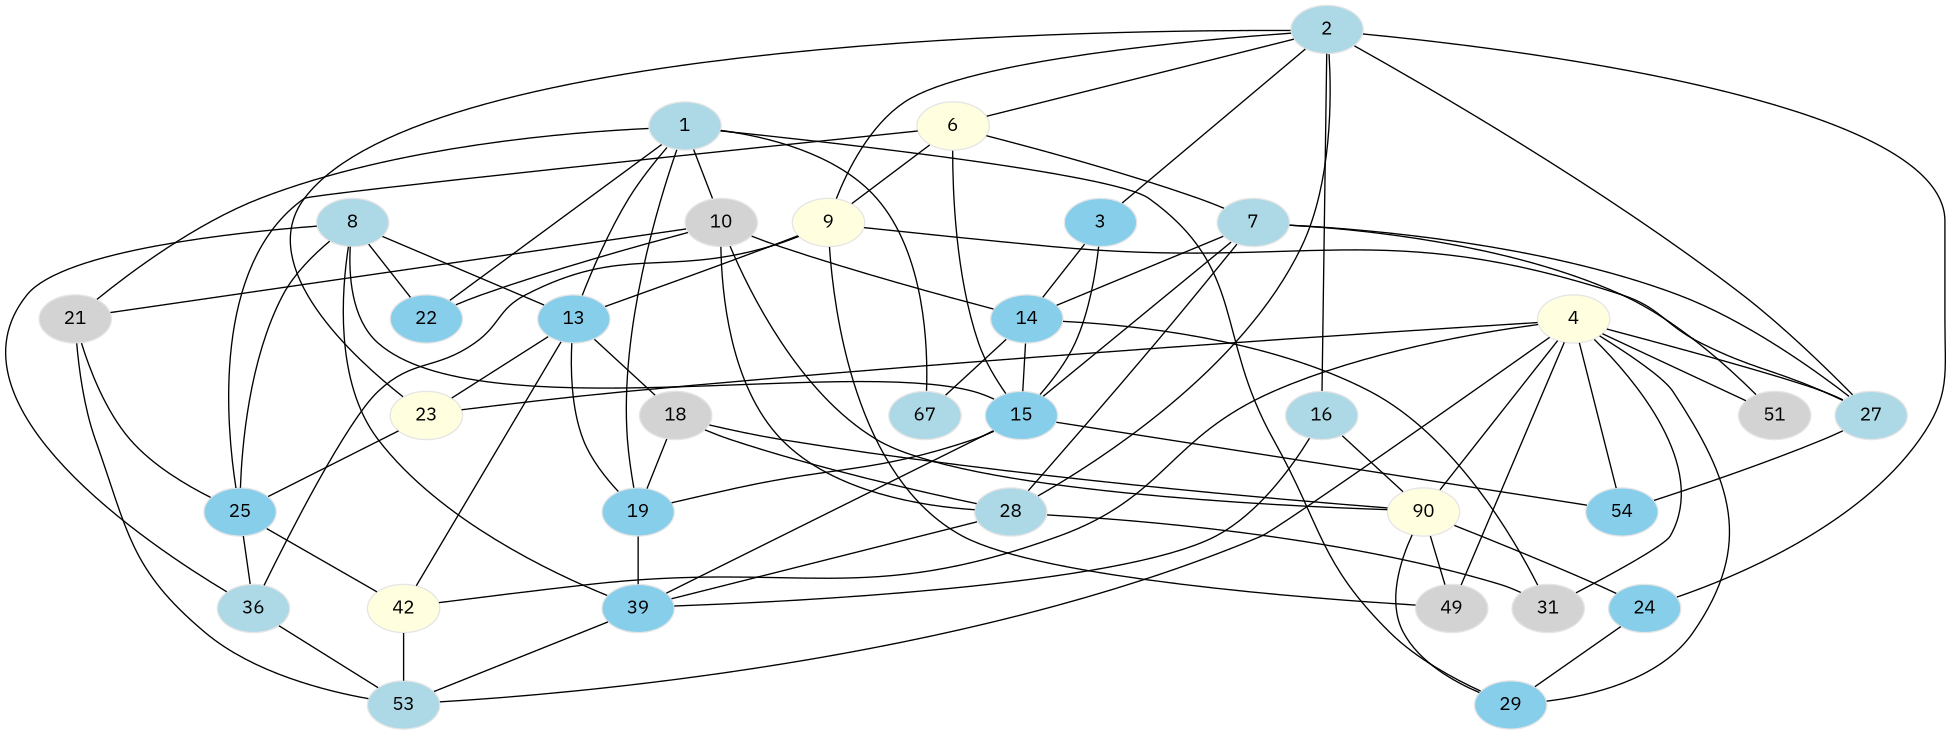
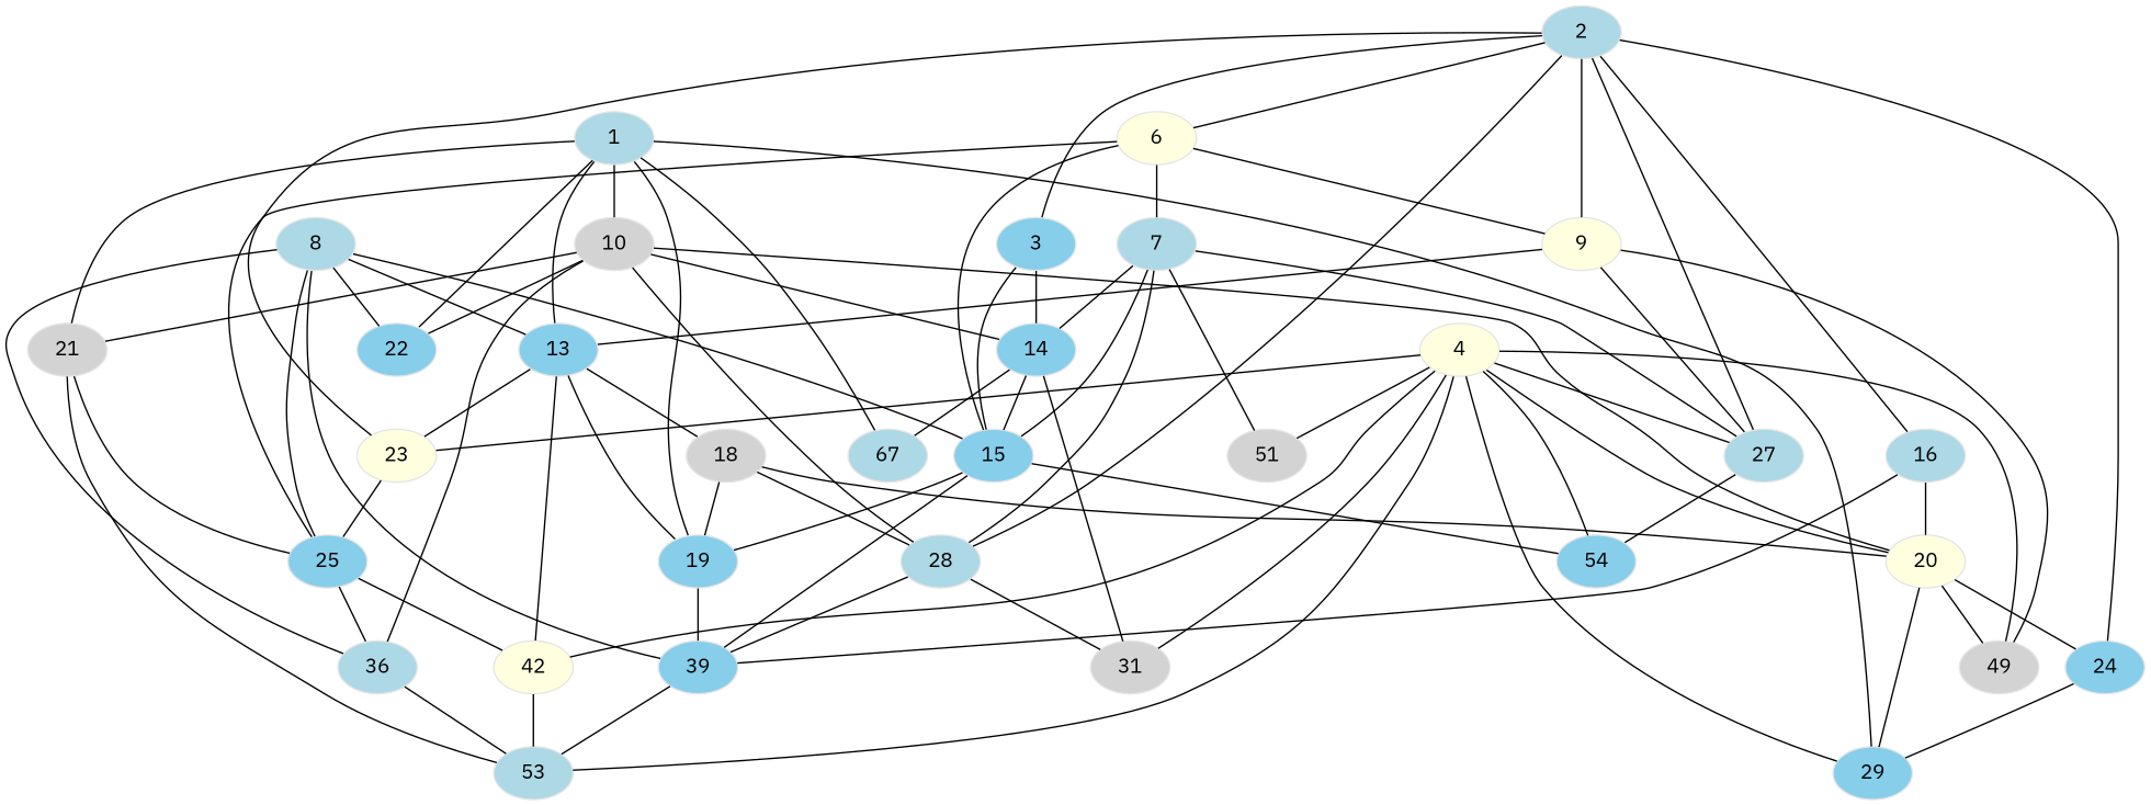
  graph {
    fontname="IBM Plex Sans"
    node [color=gray90 fillcolor=skyblue fontname="IBM Plex Sans" style=filled]
    edge [fontname="IBM Plex Sans"]
    1 [fillcolor=lightblue super="+45"]
    10 [fillcolor=lightgrey super="+26"]
    13 [super="+41"]
    19 [super="+52"]
    21 [fillcolor=lightgrey super="+35"]
    22
    29
    n8 [fillcolor=lightblue label=67]
    28 [fillcolor=lightblue super="+32"]
    14 [super="+34"]
-   20 [fillcolor=lightyellow super="+50" label=90]
+   20 [fillcolor=lightyellow super="+50"]
    23 [fillcolor=lightyellow]
    42 [fillcolor=lightyellow]
    18 [fillcolor=lightgrey super="+40"]
    39 [super="+46"]
    53 [fillcolor=lightblue super="+55"]
    25 [super="+30"]
    2 [fillcolor=lightblue super="+5"]
    3
    6 [fillcolor=lightyellow super="+47"]
    9 [fillcolor=lightyellow super="+44"]
    16 [fillcolor=lightblue super="+38"]
    24
    27 [fillcolor=lightblue super="+43"]
    15 [super="+17"]
    7 [fillcolor=lightblue super="+11"]
    49 [fillcolor=lightgrey]
    36 [fillcolor=lightblue]
    54
    31 [fillcolor=lightgrey]
    4 [fillcolor=lightyellow super="+33"]
    51 [fillcolor=lightgrey]
    8 [fillcolor=lightblue super="+12"]
    1 -- 10 [weight=2]
    1 -- 13
    1 -- 19
    1 -- 21
    1 -- 22
    1 -- 29
    1 -- n8
    10 -- 21
    10 -- 22
    10 -- 28
    10 -- 14
    10 -- 20
    13 -- 19
    13 -- 23
    13 -- 42
    13 -- 18
    19 -- 39
    21 -- 53
    21 -- 25
    28 -- 39
    28 -- 31
    14 -- n8
    14 -- 15
    14 -- 31
    20 -- 29
    20 -- 24
    20 -- 49
    23 -- 25
    42 -- 53
    18 -- 19
    18 -- 28
    18 -- 20
    39 -- 53
    25 -- 42
    25 -- 36
    2 -- 28
    2 -- 23
    2 -- 3
    2 -- 6
    2 -- 9
    2 -- 16
    2 -- 24
    2 -- 27 [weight=2]
    3 -- 14
    3 -- 15
    6 -- 25
    6 -- 9
    6 -- 15
    6 -- 7
    9 -- 13
    9 -- 27
    9 -- 49
-   9 -- 36
+   10 -- 36
    16 -- 20
    16 -- 39
    24 -- 29
    27 -- 54
    15 -- 19
    15 -- 39
    15 -- 54
    7 -- 28
    7 -- 14 [weight=2]
    7 -- 27
    7 -- 15
    7 -- 51
    36 -- 53
    4 -- 29
    4 -- 20
    4 -- 23
    4 -- 42
    4 -- 53
    4 -- 27
    4 -- 49
    4 -- 54
    4 -- 31
    4 -- 51
    8 -- 13
    8 -- 22
    8 -- 39 [weight=2]
    8 -- 25
    8 -- 15
    8 -- 36
  }
